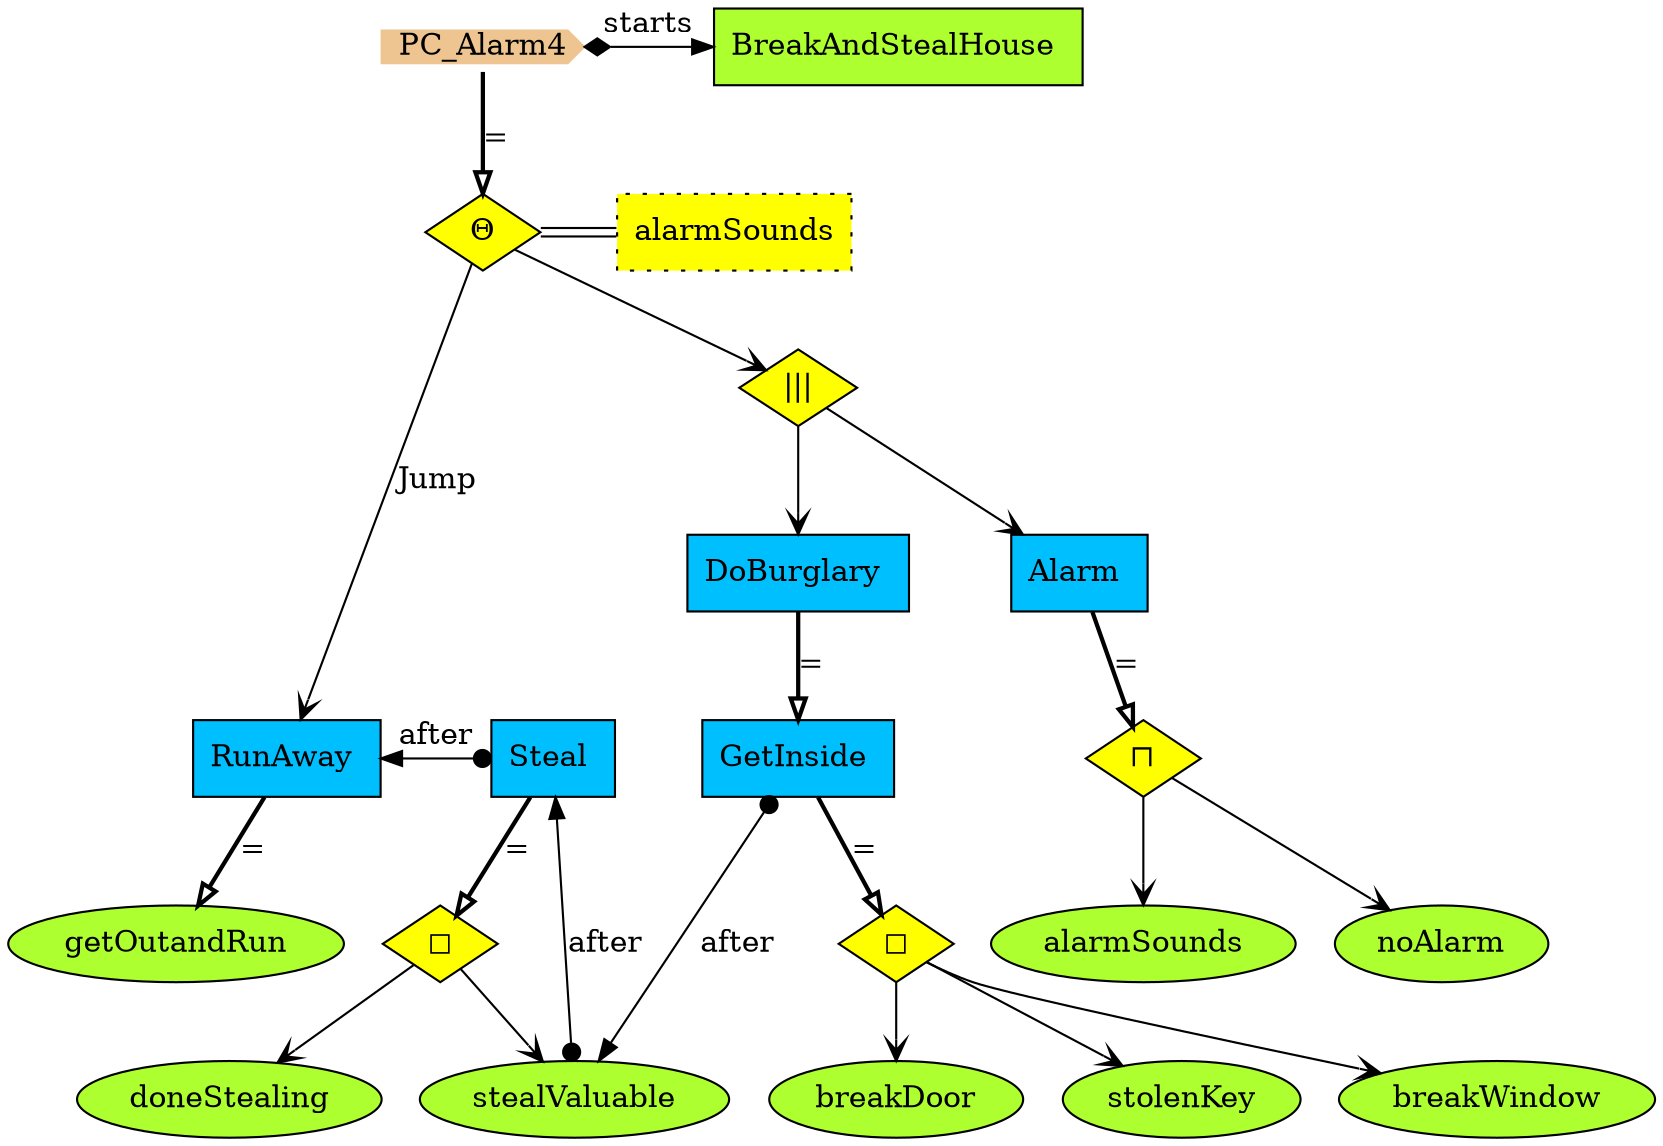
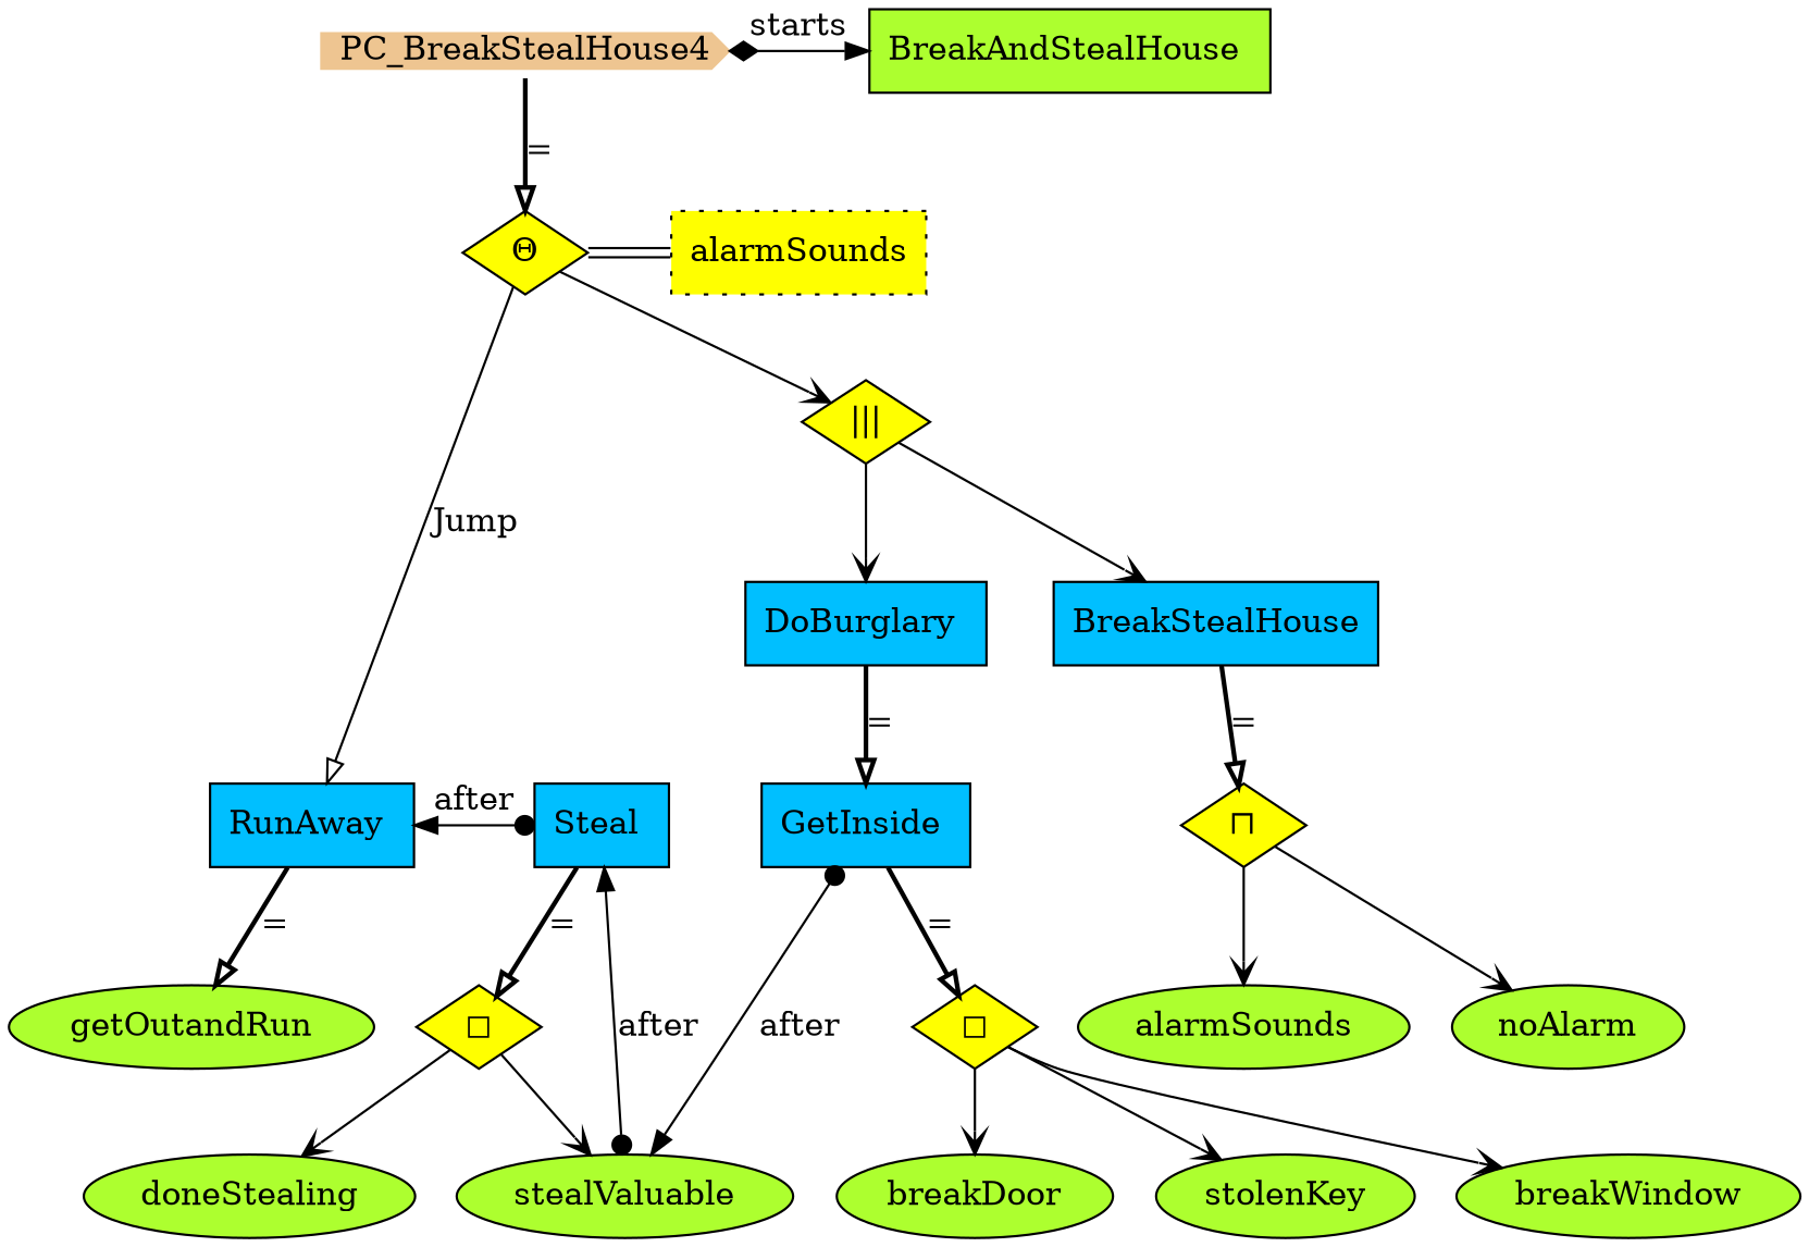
  digraph {
    node [fillcolor=greenyellow shape=ellipse style=filled]
    edge [arrowhead=open]
    n1 [fillcolor=yellow label="Θ" shape=diamond]
    n2 [fillcolor=yellow label=alarmSounds shape=rect style="filled,dotted"]
    n3 [fillcolor=deepskyblue label="GetInside " shape=box]
    n4 [fillcolor=deepskyblue label="RunAway " shape=box]
    n5 [fillcolor=deepskyblue label="Steal " shape=box]
-   n6 [color=burlywood2 height=.2 label=PC_Alarm4 shape=cds width=.2 fillcolor=""]
+   n6 [color=burlywood2 height=.2 label=PC_BreakStealHouse4 shape=cds width=.2 fillcolor=""]
    n7 [label="BreakAndStealHouse " shape=box]
    n8 [fillcolor=yellow label="|||" shape=diamond]
    n9 [fillcolor=yellow label="◻︎" shape=diamond]
    n10 [label=stealValuable]
    n11 [label=getOutandRun]
    n12 [fillcolor=yellow label="◻︎" shape=diamond]
-   n13 [fillcolor=deepskyblue label="Alarm " shape=box]
+   n13 [fillcolor=deepskyblue label=BreakStealHouse shape=box]
    n14 [fillcolor=deepskyblue label="DoBurglary " shape=box]
    n15 [fillcolor=yellow label="⊓" shape=diamond]
    n16 [label=alarmSounds]
    n17 [label=noAlarm]
    n18 [label=breakDoor]
    n19 [label=stolenKey]
    n20 [label=breakWindow]
    n21 [label=doneStealing]
    subgraph sub_1 {
      rank=same
      n1
      n2
    }
    subgraph sub_2 {
      rank=same
      n3
      n4
      n5
    }
    subgraph sub_3 {
      rank=same
      n6
      n7
    }
    n1 -> n2 [color="black:invis:black" dir=none arrowhead=""]
-   n1 -> n4 [label=Jump]
+   n1 -> n4 [arrowhead=onormal label=Jump]
    n1 -> n8
    n3 -> n9 [arrowhead=onormal label="=" penwidth=2]
    n3 -> n10 [arrowtail=dot dir=both label=after arrowhead=""]
    n4 -> n11 [arrowhead=onormal label="=" penwidth=2]
    n5 -> n4 [arrowtail=dot dir=both label=after arrowhead=""]
    n5 -> n12 [arrowhead=onormal label="=" penwidth=2]
    n6 -> n1 [arrowhead=onormal label="=" penwidth=2]
    n6 -> n7 [arrowtail=diamond dir=both label=starts arrowhead=""]
    n8 -> n13
    n8 -> n14
    n9 -> n18
    n9 -> n19
    n9 -> n20
    n10 -> n5 [arrowtail=dot dir=both label=after arrowhead=""]
    n12 -> n10
    n12 -> n21
    n13 -> n15 [arrowhead=onormal label="=" penwidth=2]
    n14 -> n3 [arrowhead=onormal label="=" penwidth=2]
    n15 -> n16
    n15 -> n17
  }
